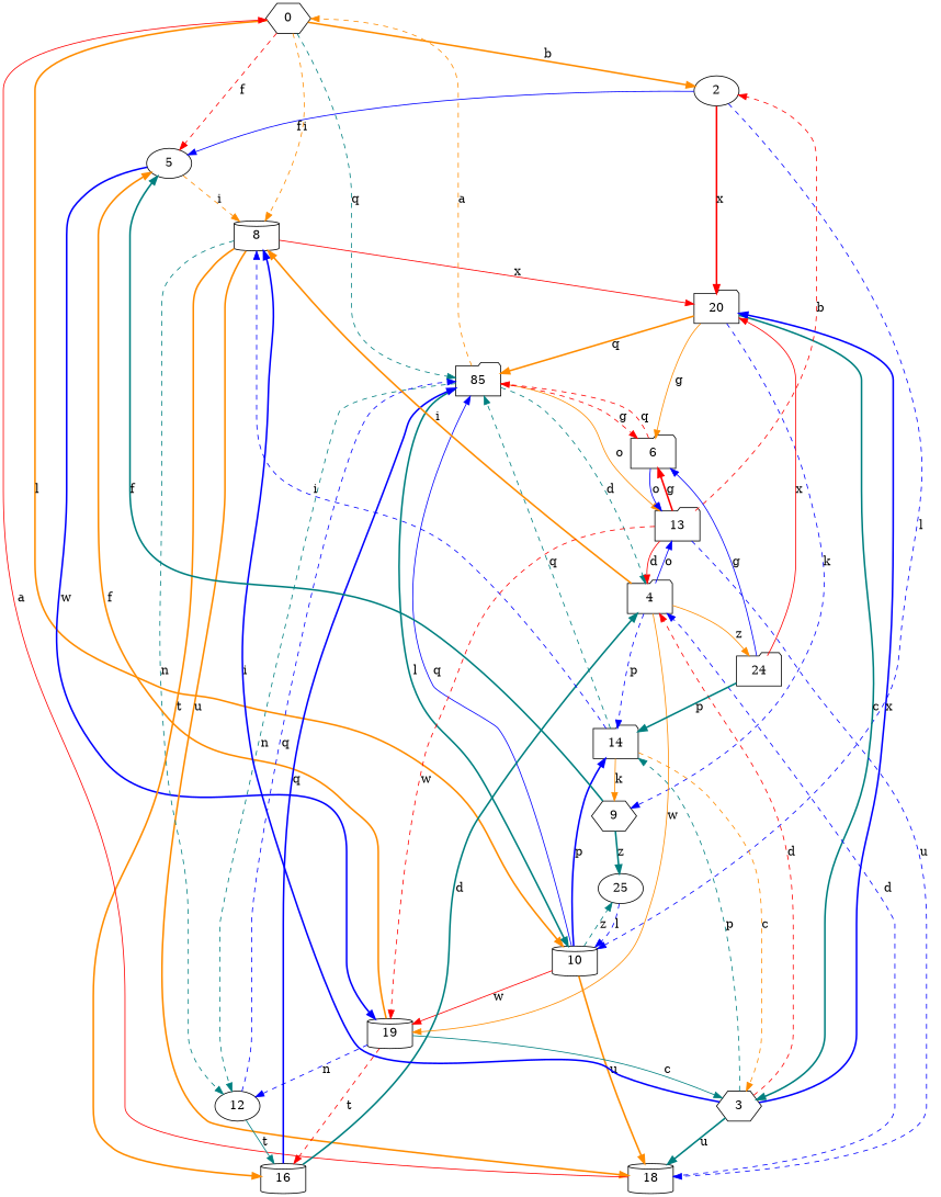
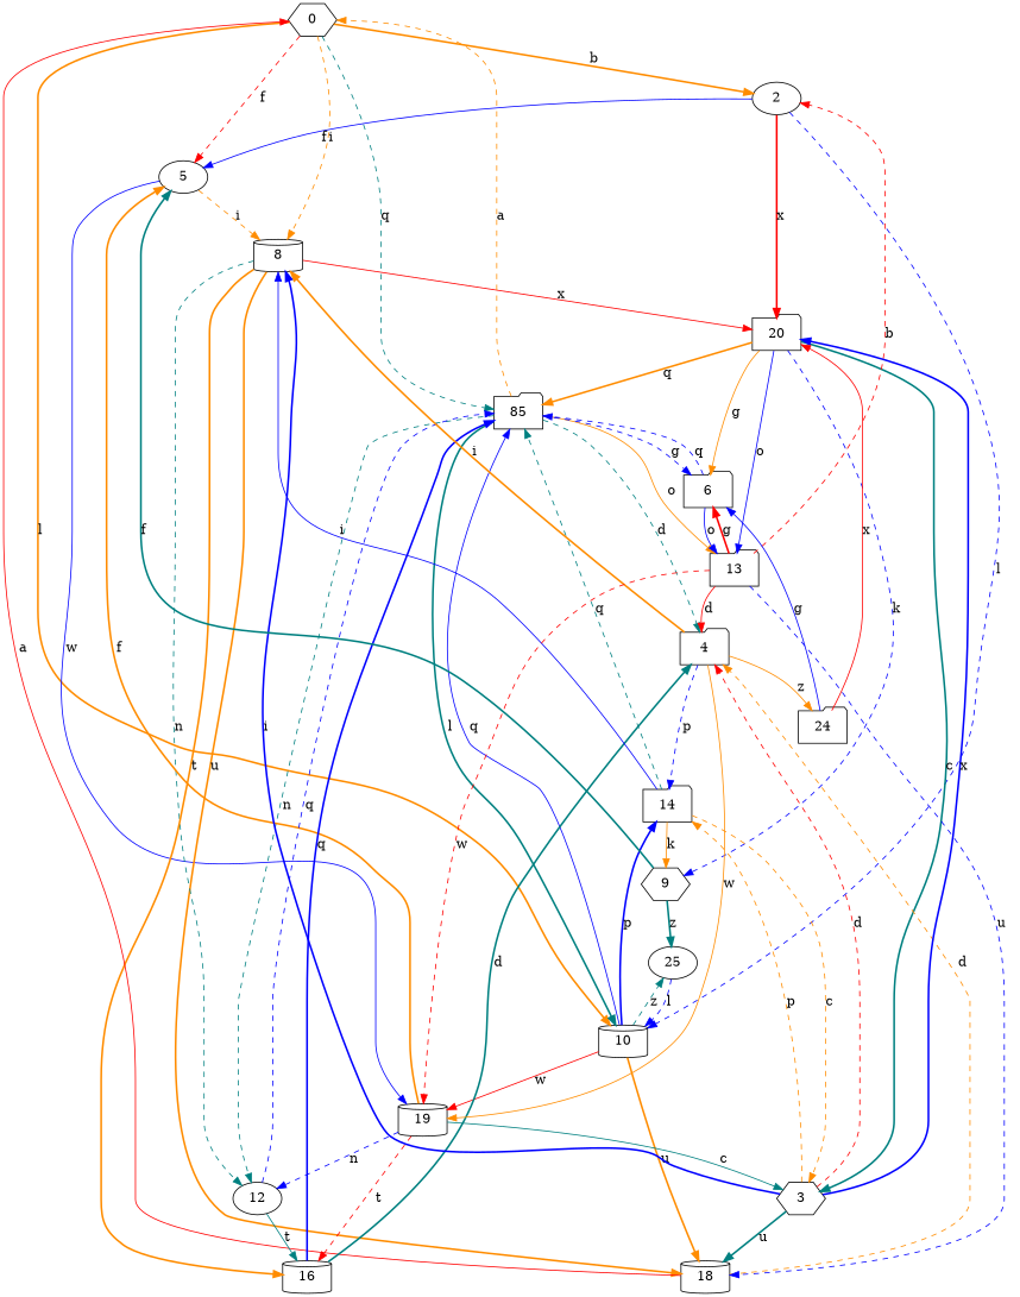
  strict digraph {
    node [shape=folder]
    edge [color=darkorange style=dashed]
    0 [shape=hexagon]
    2 [shape=ellipse]
    5 [shape=ellipse]
    8 [shape=cylinder]
    10 [shape=cylinder]
    n6 [label=85]
    20
    19 [shape=cylinder]
    18 [shape=cylinder]
    12 [shape=ellipse]
    16 [shape=cylinder]
    14
    25 [shape=ellipse]
    4
    13
    6
    3 [shape=hexagon]
    9 [shape=hexagon]
    24
    0 -> 2 [label=b style=bold]
    0 -> 5 [color=red label=f]
    0 -> 8 [label=i]
    0 -> 10 [label=l style=bold]
    0 -> n6 [color=teal label=q]
    2 -> 5 [color=blue label=f style=solid]
    2 -> 10 [color=blue label=l]
    2 -> 20 [color=red label=x style=bold]
    5 -> 8 [label=i]
-   5 -> 19 [color=blue label=w style=bold]
+   5 -> 19 [color=blue label=w style=solid]
    8 -> 20 [color=red label=x style=solid]
    8 -> 18 [label=u style=bold]
    8 -> 12 [color=teal label=n]
    8 -> 16 [label=t style=bold]
    10 -> n6 [color=blue label=q style=solid]
    10 -> 19 [color=red label=w style=solid]
    10 -> 18 [label=u style=bold]
    10 -> 14 [color=blue label=p style=bold]
    10 -> 25 [color=teal label=z]
    n6 -> 0 [label=a]
    n6 -> 10 [color=teal label=l style=bold]
    n6 -> 12 [color=teal label=n]
    n6 -> 4 [color=teal label=d]
    n6 -> 13 [label=o style=solid]
-   n6 -> 6 [color=red label=g]
+   n6 -> 6 [color=blue label=g]
    20 -> n6 [label=q style=bold]
    20 -> 6 [label=g style=solid]
    20 -> 3 [color=teal label=c style=bold]
    20 -> 9 [color=blue label=k]
    19 -> 5 [label=f style=bold]
    19 -> 12 [color=blue label=n]
    19 -> 16 [color=red label=t]
    19 -> 3 [color=teal label=c style=solid]
    18 -> 0 [color=red label=a style=solid]
-   18 -> 4 [color=blue label=d]
+   18 -> 4 [label=d]
    12 -> n6 [color=blue label=q]
    12 -> 16 [color=teal label=t style=solid]
    16 -> n6 [color=blue label=q style=bold]
    16 -> 4 [color=teal label=d style=bold]
-   14 -> 8 [color=blue label=i]
+   14 -> 8 [color=blue label=i style=solid]
    14 -> n6 [color=teal label=q]
    14 -> 3 [label=c]
    14 -> 9 [label=k style=solid]
    25 -> 10 [color=blue label=l]
    4 -> 8 [label=i style=bold]
    4 -> 19 [label=w style=solid]
    4 -> 14 [color=blue label=p]
-   4 -> 13 [color=blue label=o style=solid]
+   20 -> 13 [color=blue label=o style=solid]
    4 -> 24 [label=z style=solid]
    13 -> 2 [color=red label=b]
    13 -> 19 [color=red label=w]
    13 -> 18 [color=blue label=u]
    13 -> 4 [color=red label=d style=solid]
    13 -> 6 [color=red label=g style=bold]
-   6 -> n6 [color=red label=q]
+   6 -> n6 [color=blue label=q]
    6 -> 13 [color=blue label=o style=solid]
    3 -> 8 [color=blue label=i style=bold]
    3 -> 20 [color=blue label=x style=bold]
    3 -> 18 [color=teal label=u style=bold]
-   3 -> 14 [color=teal label=p]
+   3 -> 14 [label=p]
    3 -> 4 [color=red label=d]
    9 -> 5 [color=teal label=f style=bold]
    9 -> 25 [color=teal label=z style=bold]
    24 -> 20 [color=red label=x style=solid]
-   24 -> 14 [color=teal label=p style=bold]
    24 -> 6 [color=blue label=g style=solid]
  }
